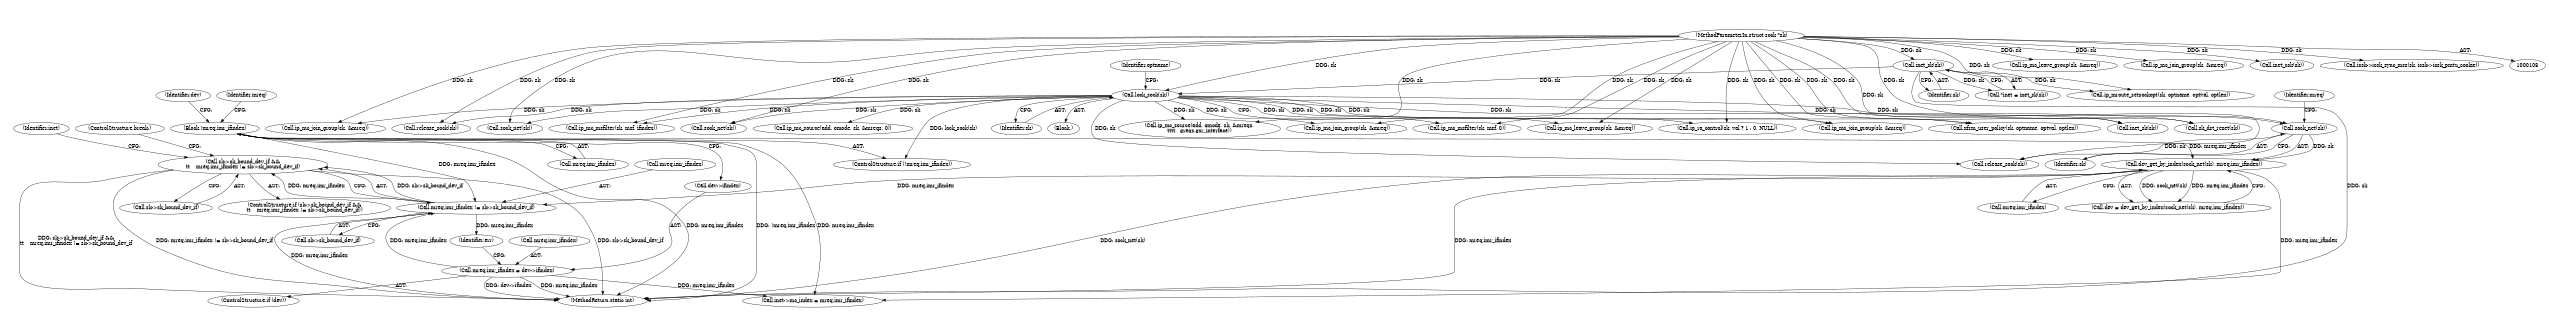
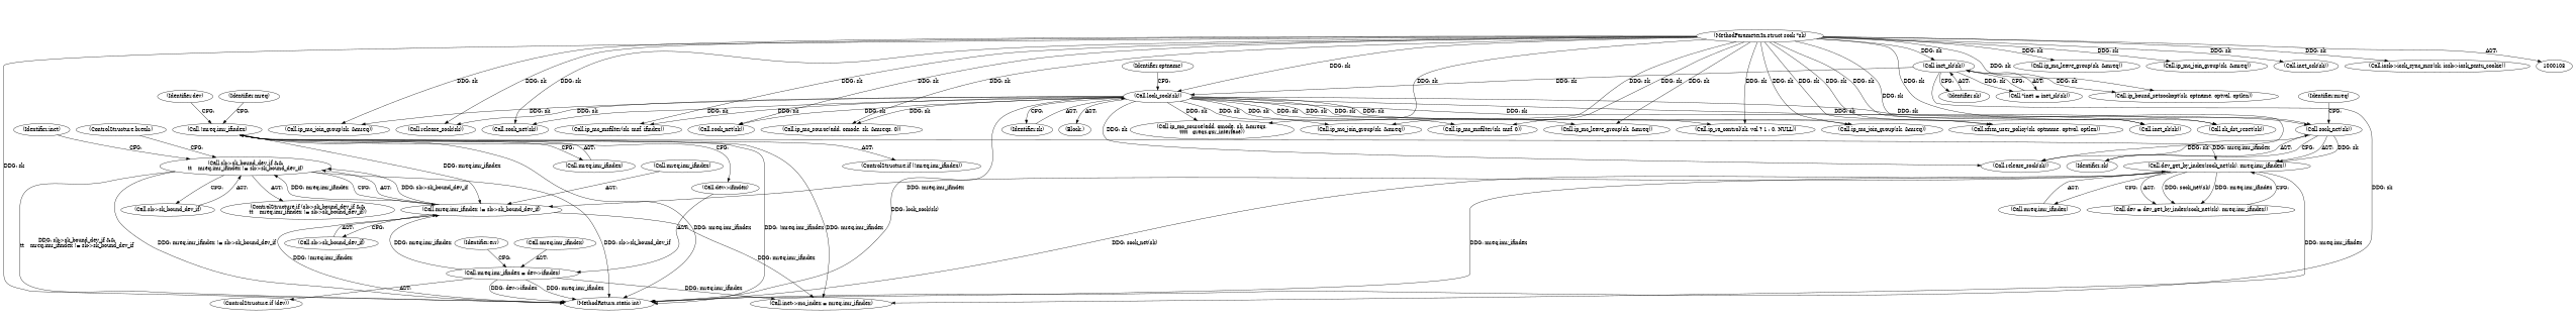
  digraph {
    n1 [label="(Call,sk->sk_bound_dev_if &&\n\t\t    mreq.imr_ifindex != sk->sk_bound_dev_if)"]
    n2 [label="(Call,mreq.imr_ifindex != sk->sk_bound_dev_if)"]
    n3 [label="(ControlStructure,if (sk->sk_bound_dev_if &&\n\t\t    mreq.imr_ifindex != sk->sk_bound_dev_if))"]
    n4 [label="(MethodReturn,static int)"]
    n5 [label="(Call,sk->sk_bound_dev_if)"]
    n6 [label="(Call,inet->mc_index = mreq.imr_ifindex)"]
    n7 [label="(Call,sk->sk_bound_dev_if)"]
    n8 [label="(Call,mreq.imr_ifindex = dev->ifindex)"]
    n9 [label="(ControlStructure,if (dev))"]
    n10 [label="(Call,dev->ifindex)"]
-   n11 [label="(Block,!mreq.imr_ifindex)"]
+   n11 [label="(Call,!mreq.imr_ifindex)"]
    n12 [label="(Call,dev_get_by_index(sock_net(sk), mreq.imr_ifindex))"]
    n13 [label="(Call,mreq.imr_ifindex)"]
    n14 [label="(ControlStructure,if (!mreq.imr_ifindex))"]
    n15 [label="(Call,dev = dev_get_by_index(sock_net(sk), mreq.imr_ifindex))"]
    n16 [label="(Call,mreq.imr_ifindex)"]
    n17 [label="(Call,sock_net(sk))"]
    n18 [label="(Identifier,sk)"]
    n19 [label="(Call,release_sock(sk))"]
    n20 [label="(Call,lock_sock(sk))"]
    n21 [label="(Call,ip_mc_join_group(sk, &mreq))"]
    n22 [label="(Call,release_sock(sk))"]
    n23 [label="(Call,sock_net(sk))"]
    n24 [label="(Identifier,sk)"]
    n25 [label="(Call,ip_mc_source(add, omode, sk, &mreqs, 0))"]
    n26 [label="(Call,ip_ra_control(sk, val ? 1 : 0, NULL))"]
    n27 [label="(Call,ip_mc_join_group(sk, &mreq))"]
    n28 [label="(Call,ip_mc_source(add, omode, sk, &mreqs,\n\t\t\t\t   greqs.gsr_interface))"]
    n29 [label="(Call,ip_mc_msfilter(sk, msf, ifindex))"]
    n30 [label="(Block,)"]
    n31 [label="(Call,sock_net(sk))"]
    n32 [label="(Call,ip_mc_join_group(sk, &mreq))"]
    n33 [label="(Call,ip_mc_msfilter(sk, msf, 0))"]
    n34 [label="(Call,sk_dst_reset(sk))"]
    n35 [label="(Call,ip_mc_leave_group(sk, &mreq))"]
    n36 [label="(Call,inet_sk(sk))"]
    n37 [label="(Call,xfrm_user_policy(sk, optname, optval, optlen))"]
    n38 [label="(Call,inet_sk(sk))"]
    n39 [label="(Call,*inet = inet_sk(sk))"]
    n40 [label="(Identifier,sk)"]
-   n41 [label="(Call,ip_mroute_setsockopt(sk, optname, optval, optlen))"]
+   n41 [label="(Call,ip_bound_setsockopt(sk, optname, optval, optlen))"]
    n42 [label="(MethodParameterIn,struct sock *sk)"]
    n43 [label="(Call,ip_mc_leave_group(sk, &mreq))"]
    n44 [label="(Call,ip_mc_join_group(sk, &mreq))"]
    n45 [label="(Call,inet_csk(sk))"]
    n46 [label="(Call,icsk->icsk_sync_mss(sk, icsk->icsk_pmtu_cookie))"]
    1000108
    n48 [label="(Identifier,dev)"]
    n49 [label="(Identifier,inet)"]
    n50 [label="(Call,mreq.imr_ifindex)"]
    n51 [label="(Identifier,mreq)"]
    n52 [label="(Identifier,err)"]
    n53 [label="(Identifier,optname)"]
    n54 [label="(Identifier,mreq)"]
    n55 [label="(Call,mreq.imr_ifindex)"]
    n56 [label="(ControlStructure,break;)"]
    n1 -> n2 [label="CFG: "]
    n1 -> n3 [label="AST: "]
    n1 -> n4 [label="DDG: sk->sk_bound_dev_if"]
    n1 -> n4 [label="DDG: sk->sk_bound_dev_if &&\n\t\t    mreq.imr_ifindex != sk->sk_bound_dev_if"]
    n1 -> n4 [label="DDG: mreq.imr_ifindex != sk->sk_bound_dev_if"]
    n1 -> n5 [label="CFG: "]
    n2 -> n1 [label="AST: "]
    n2 -> n1 [label="DDG: sk->sk_bound_dev_if"]
    n2 -> n1 [label="DDG: mreq.imr_ifindex"]
-   n2 -> n4 [label="DDG: mreq.imr_ifindex"]
-   n2 -> n52 [label="DDG: mreq.imr_ifindex"]
+   n2 -> n4 [label="DDG: !mreq.imr_ifindex"]
+   n2 -> n6 [label="DDG: mreq.imr_ifindex"]
    n2 -> n7 [label="CFG: "]
    n5 -> n1 [label="AST: "]
    n7 -> n2 [label="AST: "]
    n8 -> n2 [label="DDG: mreq.imr_ifindex"]
    n8 -> n4 [label="DDG: mreq.imr_ifindex"]
    n8 -> n4 [label="DDG: dev->ifindex"]
    n8 -> n6 [label="DDG: mreq.imr_ifindex"]
    n8 -> n9 [label="AST: "]
    n10 -> n8 [label="AST: "]
    n11 -> n2 [label="DDG: mreq.imr_ifindex"]
    n11 -> n4 [label="DDG: mreq.imr_ifindex"]
    n11 -> n4 [label="DDG: !mreq.imr_ifindex"]
    n11 -> n6 [label="DDG: mreq.imr_ifindex"]
    n11 -> n10 [label="CFG: "]
    n11 -> n12 [label="DDG: mreq.imr_ifindex"]
    n11 -> n13 [label="CFG: "]
    n11 -> n14 [label="AST: "]
    n12 -> n2 [label="DDG: mreq.imr_ifindex"]
    n12 -> n4 [label="DDG: sock_net(sk)"]
    n12 -> n4 [label="DDG: mreq.imr_ifindex"]
    n12 -> n6 [label="DDG: mreq.imr_ifindex"]
    n12 -> n15 [label="AST: "]
    n12 -> n15 [label="DDG: sock_net(sk)"]
    n12 -> n15 [label="DDG: mreq.imr_ifindex"]
    n12 -> n16 [label="CFG: "]
    n13 -> n11 [label="AST: "]
    n15 -> n12 [label="CFG: "]
    n16 -> n12 [label="AST: "]
    n17 -> n12 [label="AST: "]
    n17 -> n12 [label="DDG: sk"]
    n17 -> n18 [label="CFG: "]
    n17 -> n19 [label="DDG: sk"]
    n18 -> n17 [label="AST: "]
-   n20 -> n14 [label="DDG: lock_sock(sk)"]
+   n20 -> n4 [label="DDG: lock_sock(sk)"]
    n20 -> n17 [label="DDG: sk"]
    n20 -> n19 [label="DDG: sk"]
    n20 -> n21 [label="DDG: sk"]
    n20 -> n22 [label="DDG: sk"]
    n20 -> n23 [label="DDG: sk"]
    n20 -> n24 [label="CFG: "]
    n20 -> n25 [label="DDG: sk"]
    n20 -> n26 [label="DDG: sk"]
    n20 -> n27 [label="DDG: sk"]
    n20 -> n28 [label="DDG: sk"]
    n20 -> n29 [label="DDG: sk"]
    n20 -> n30 [label="AST: "]
    n20 -> n31 [label="DDG: sk"]
    n20 -> n32 [label="DDG: sk"]
-   n20 -> n33 [label="CFG: "]
+   n20 -> n33 [label="DDG: sk"]
    n20 -> n34 [label="DDG: sk"]
    n20 -> n35 [label="DDG: sk"]
    n20 -> n36 [label="DDG: sk"]
    n20 -> n37 [label="DDG: sk"]
    n24 -> n20 [label="AST: "]
    n38 -> n4 [label="DDG: sk"]
    n38 -> n20 [label="DDG: sk"]
    n38 -> n39 [label="AST: "]
    n38 -> n39 [label="DDG: sk"]
    n38 -> n40 [label="CFG: "]
    n38 -> n41 [label="DDG: sk"]
    n39 -> n38 [label="CFG: "]
    n40 -> n38 [label="AST: "]
+   n42 -> n4 [label="DDG: sk"]
    n42 -> n17 [label="DDG: sk"]
    n42 -> n19 [label="DDG: sk"]
    n42 -> n20 [label="DDG: sk"]
    n42 -> n21 [label="DDG: sk"]
    n42 -> n22 [label="DDG: sk"]
    n42 -> n23 [label="DDG: sk"]
+   n42 -> n25 [label="DDG: sk"]
    n42 -> n26 [label="DDG: sk"]
    n42 -> n27 [label="DDG: sk"]
    n42 -> n28 [label="DDG: sk"]
    n42 -> n29 [label="DDG: sk"]
    n42 -> n31 [label="DDG: sk"]
    n42 -> n32 [label="DDG: sk"]
    n42 -> n33 [label="DDG: sk"]
    n42 -> n34 [label="DDG: sk"]
    n42 -> n35 [label="DDG: sk"]
    n42 -> n36 [label="DDG: sk"]
    n42 -> n37 [label="DDG: sk"]
    n42 -> n38 [label="DDG: sk"]
    n42 -> n41 [label="DDG: sk"]
    n42 -> n43 [label="DDG: sk"]
    n42 -> n44 [label="DDG: sk"]
    n42 -> n45 [label="DDG: sk"]
    n42 -> n46 [label="DDG: sk"]
    n42 -> 1000108 [label="AST: "]
    n48 -> n11 [label="CFG: "]
    n49 -> n1 [label="CFG: "]
    n50 -> n2 [label="AST: "]
    n51 -> n17 [label="CFG: "]
    n52 -> n8 [label="CFG: "]
    n53 -> n20 [label="CFG: "]
    n54 -> n11 [label="CFG: "]
    n55 -> n8 [label="AST: "]
    n56 -> n1 [label="CFG: "]
  }
